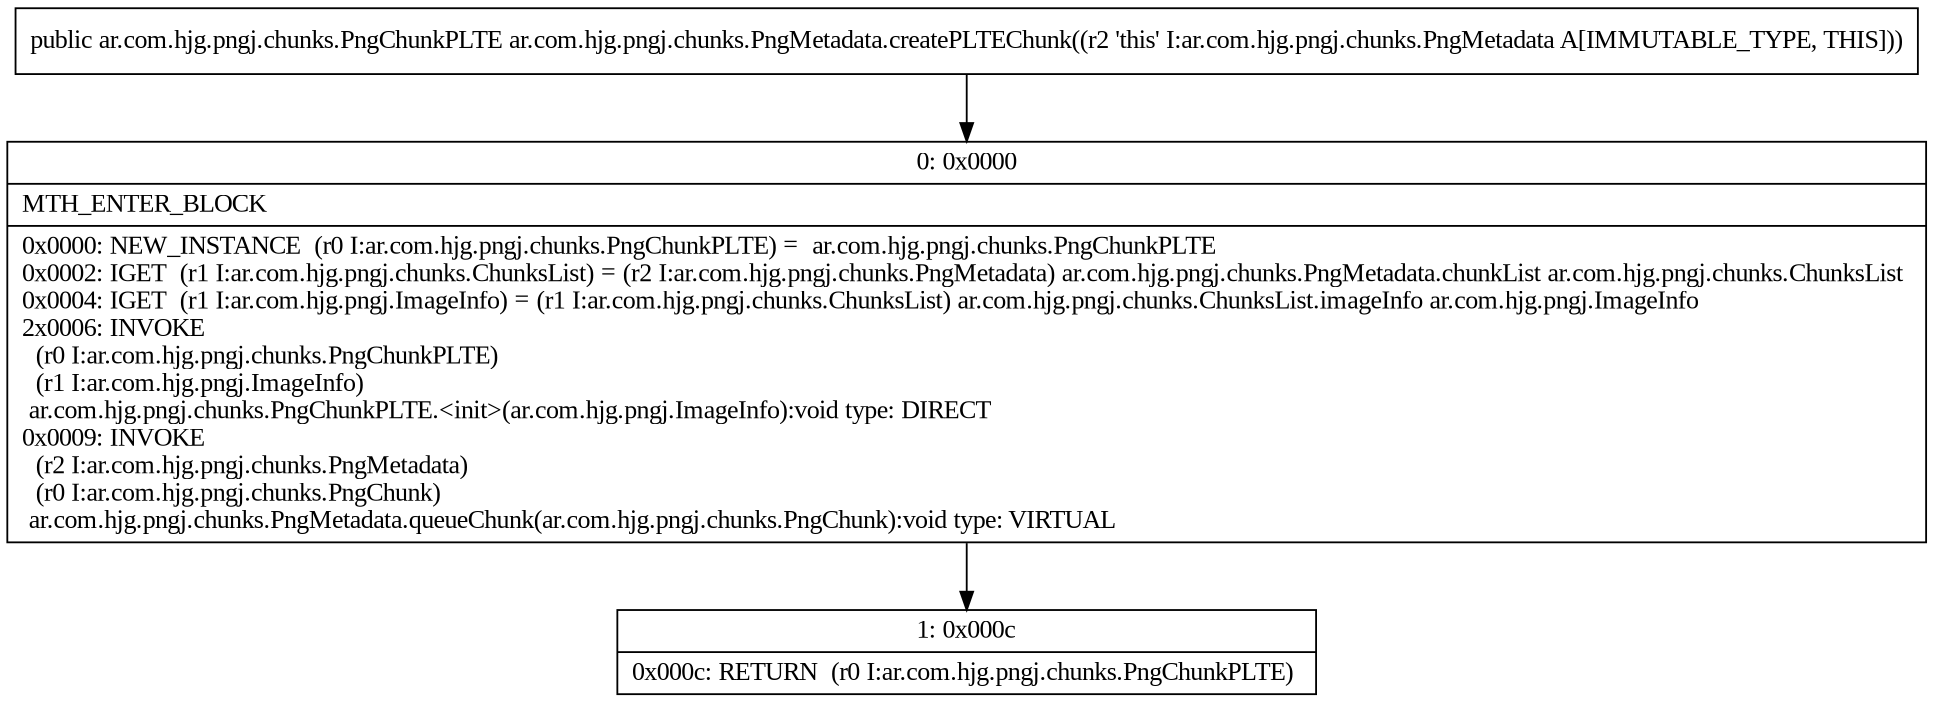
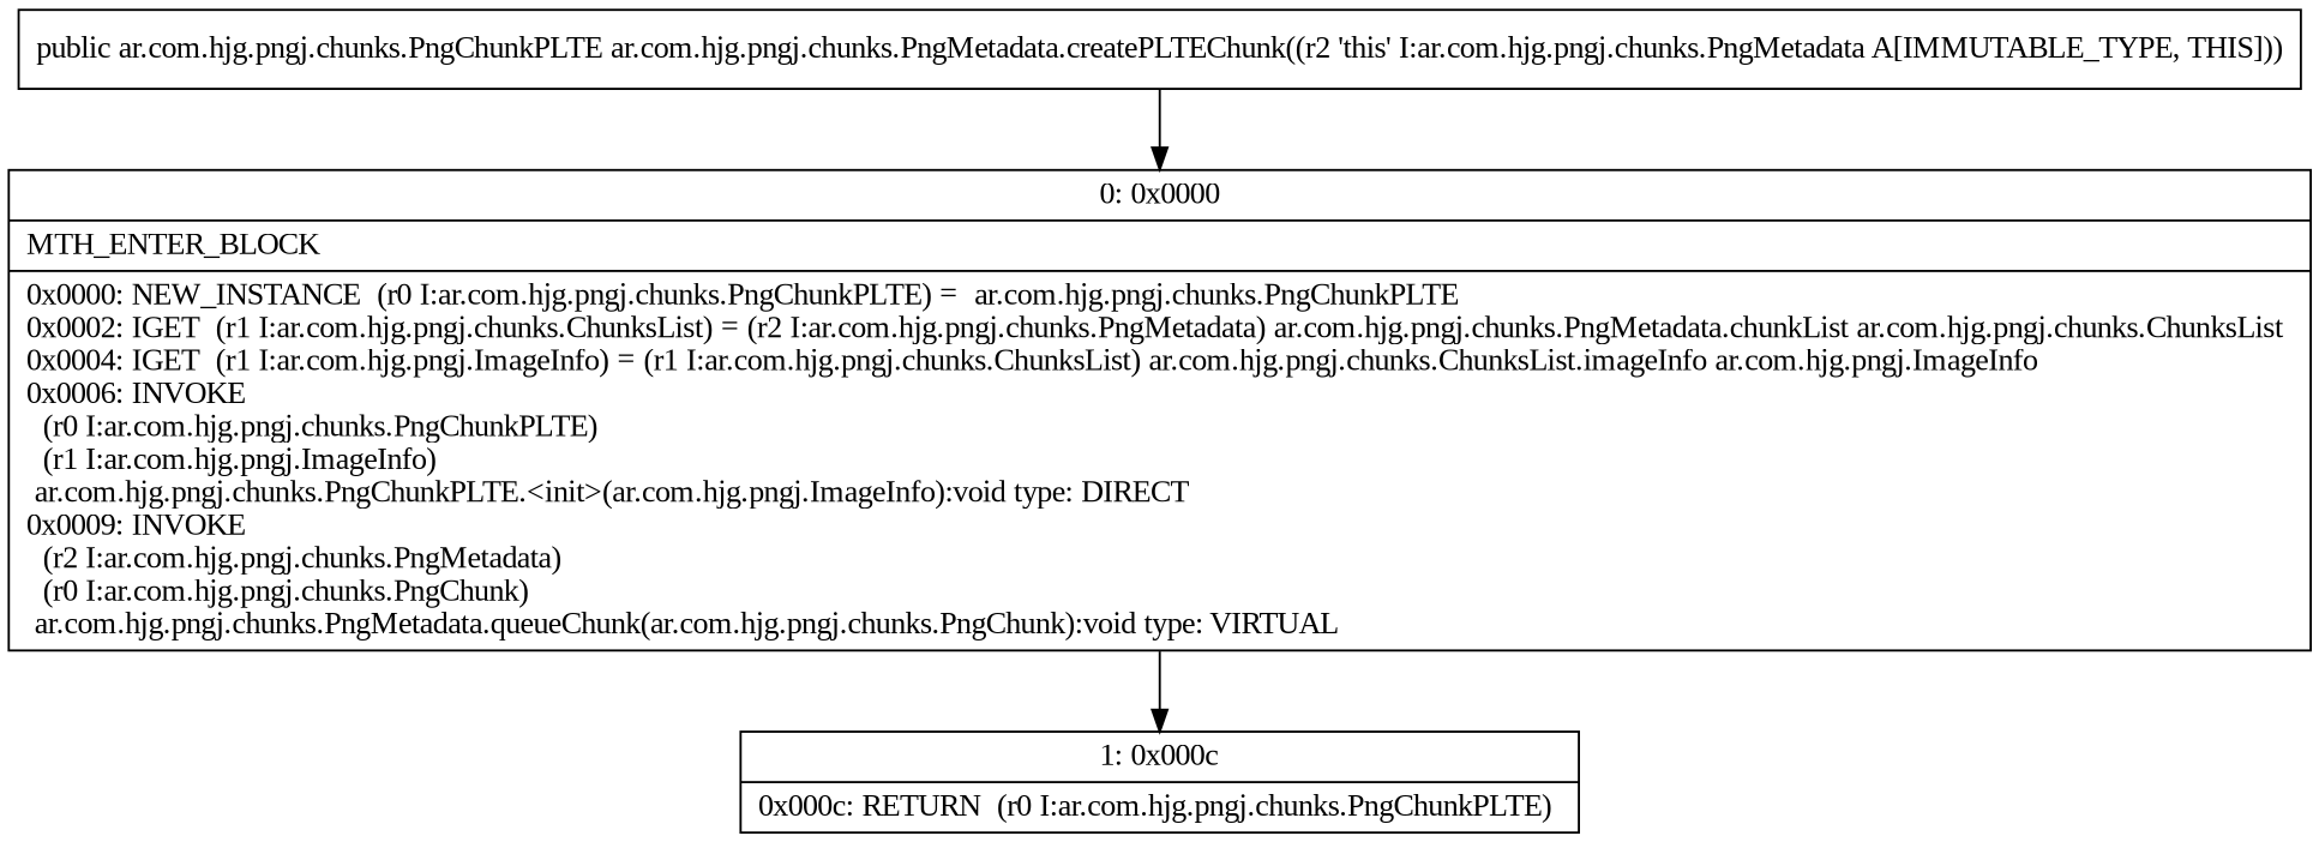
  digraph {
    fontname="Liberation Serif"
    node [shape=record fontname="Liberation Serif"]
    edge [fontname="Liberation Serif"]
-   n1 [label="{0\:\ 0x0000|MTH_ENTER_BLOCK\l|0x0000: NEW_INSTANCE  (r0 I:ar.com.hjg.pngj.chunks.PngChunkPLTE) =  ar.com.hjg.pngj.chunks.PngChunkPLTE \l0x0002: IGET  (r1 I:ar.com.hjg.pngj.chunks.ChunksList) = (r2 I:ar.com.hjg.pngj.chunks.PngMetadata) ar.com.hjg.pngj.chunks.PngMetadata.chunkList ar.com.hjg.pngj.chunks.ChunksList \l0x0004: IGET  (r1 I:ar.com.hjg.pngj.ImageInfo) = (r1 I:ar.com.hjg.pngj.chunks.ChunksList) ar.com.hjg.pngj.chunks.ChunksList.imageInfo ar.com.hjg.pngj.ImageInfo \l2x0006: INVOKE  \l  (r0 I:ar.com.hjg.pngj.chunks.PngChunkPLTE)\l  (r1 I:ar.com.hjg.pngj.ImageInfo)\l ar.com.hjg.pngj.chunks.PngChunkPLTE.\<init\>(ar.com.hjg.pngj.ImageInfo):void type: DIRECT \l0x0009: INVOKE  \l  (r2 I:ar.com.hjg.pngj.chunks.PngMetadata)\l  (r0 I:ar.com.hjg.pngj.chunks.PngChunk)\l ar.com.hjg.pngj.chunks.PngMetadata.queueChunk(ar.com.hjg.pngj.chunks.PngChunk):void type: VIRTUAL \l}"]
+   n1 [label="{0\:\ 0x0000|MTH_ENTER_BLOCK\l|0x0000: NEW_INSTANCE  (r0 I:ar.com.hjg.pngj.chunks.PngChunkPLTE) =  ar.com.hjg.pngj.chunks.PngChunkPLTE \l0x0002: IGET  (r1 I:ar.com.hjg.pngj.chunks.ChunksList) = (r2 I:ar.com.hjg.pngj.chunks.PngMetadata) ar.com.hjg.pngj.chunks.PngMetadata.chunkList ar.com.hjg.pngj.chunks.ChunksList \l0x0004: IGET  (r1 I:ar.com.hjg.pngj.ImageInfo) = (r1 I:ar.com.hjg.pngj.chunks.ChunksList) ar.com.hjg.pngj.chunks.ChunksList.imageInfo ar.com.hjg.pngj.ImageInfo \l0x0006: INVOKE  \l  (r0 I:ar.com.hjg.pngj.chunks.PngChunkPLTE)\l  (r1 I:ar.com.hjg.pngj.ImageInfo)\l ar.com.hjg.pngj.chunks.PngChunkPLTE.\<init\>(ar.com.hjg.pngj.ImageInfo):void type: DIRECT \l0x0009: INVOKE  \l  (r2 I:ar.com.hjg.pngj.chunks.PngMetadata)\l  (r0 I:ar.com.hjg.pngj.chunks.PngChunk)\l ar.com.hjg.pngj.chunks.PngMetadata.queueChunk(ar.com.hjg.pngj.chunks.PngChunk):void type: VIRTUAL \l}"]
    n2 [label="{1\:\ 0x000c|0x000c: RETURN  (r0 I:ar.com.hjg.pngj.chunks.PngChunkPLTE) \l}"]
    n3 [label="{public ar.com.hjg.pngj.chunks.PngChunkPLTE ar.com.hjg.pngj.chunks.PngMetadata.createPLTEChunk((r2 'this' I:ar.com.hjg.pngj.chunks.PngMetadata A[IMMUTABLE_TYPE, THIS])) }"]
    n1 -> n2
    n3 -> n1
  }
